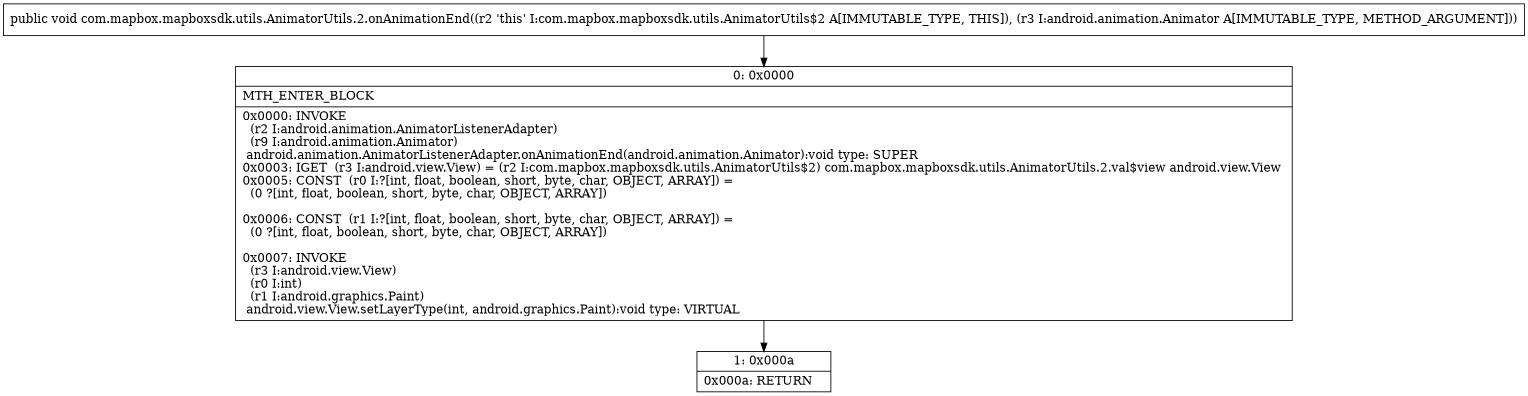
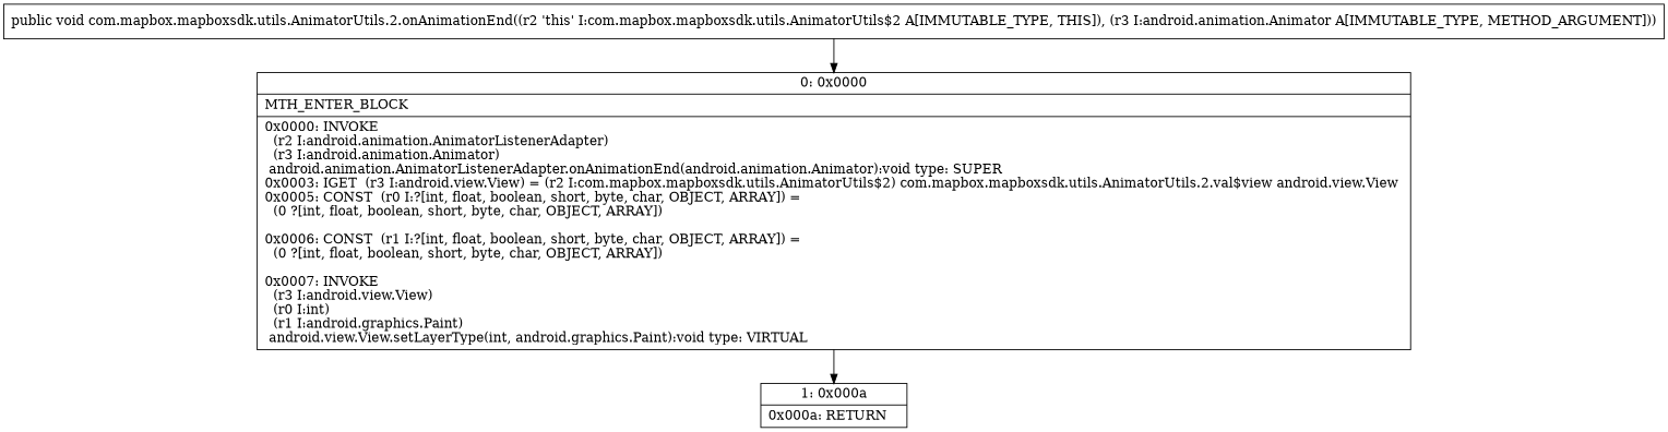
  digraph {
    node [shape=record]
-   n1 [label="{0\:\ 0x0000|MTH_ENTER_BLOCK\l|0x0000: INVOKE  \l  (r2 I:android.animation.AnimatorListenerAdapter)\l  (r9 I:android.animation.Animator)\l android.animation.AnimatorListenerAdapter.onAnimationEnd(android.animation.Animator):void type: SUPER \l0x0003: IGET  (r3 I:android.view.View) = (r2 I:com.mapbox.mapboxsdk.utils.AnimatorUtils$2) com.mapbox.mapboxsdk.utils.AnimatorUtils.2.val$view android.view.View \l0x0005: CONST  (r0 I:?[int, float, boolean, short, byte, char, OBJECT, ARRAY]) = \l  (0 ?[int, float, boolean, short, byte, char, OBJECT, ARRAY])\l \l0x0006: CONST  (r1 I:?[int, float, boolean, short, byte, char, OBJECT, ARRAY]) = \l  (0 ?[int, float, boolean, short, byte, char, OBJECT, ARRAY])\l \l0x0007: INVOKE  \l  (r3 I:android.view.View)\l  (r0 I:int)\l  (r1 I:android.graphics.Paint)\l android.view.View.setLayerType(int, android.graphics.Paint):void type: VIRTUAL \l}"]
+   n1 [label="{0\:\ 0x0000|MTH_ENTER_BLOCK\l|0x0000: INVOKE  \l  (r2 I:android.animation.AnimatorListenerAdapter)\l  (r3 I:android.animation.Animator)\l android.animation.AnimatorListenerAdapter.onAnimationEnd(android.animation.Animator):void type: SUPER \l0x0003: IGET  (r3 I:android.view.View) = (r2 I:com.mapbox.mapboxsdk.utils.AnimatorUtils$2) com.mapbox.mapboxsdk.utils.AnimatorUtils.2.val$view android.view.View \l0x0005: CONST  (r0 I:?[int, float, boolean, short, byte, char, OBJECT, ARRAY]) = \l  (0 ?[int, float, boolean, short, byte, char, OBJECT, ARRAY])\l \l0x0006: CONST  (r1 I:?[int, float, boolean, short, byte, char, OBJECT, ARRAY]) = \l  (0 ?[int, float, boolean, short, byte, char, OBJECT, ARRAY])\l \l0x0007: INVOKE  \l  (r3 I:android.view.View)\l  (r0 I:int)\l  (r1 I:android.graphics.Paint)\l android.view.View.setLayerType(int, android.graphics.Paint):void type: VIRTUAL \l}"]
    n2 [label="{1\:\ 0x000a|0x000a: RETURN   \l}"]
    n3 [label="{public void com.mapbox.mapboxsdk.utils.AnimatorUtils.2.onAnimationEnd((r2 'this' I:com.mapbox.mapboxsdk.utils.AnimatorUtils$2 A[IMMUTABLE_TYPE, THIS]), (r3 I:android.animation.Animator A[IMMUTABLE_TYPE, METHOD_ARGUMENT])) }"]
    n1 -> n2
    n3 -> n1
  }
